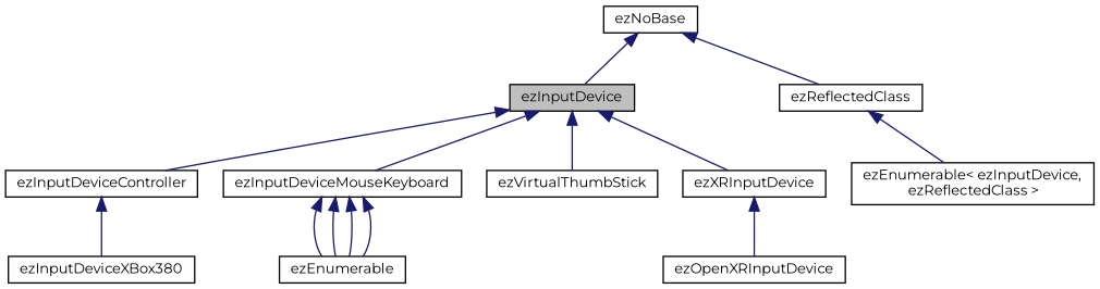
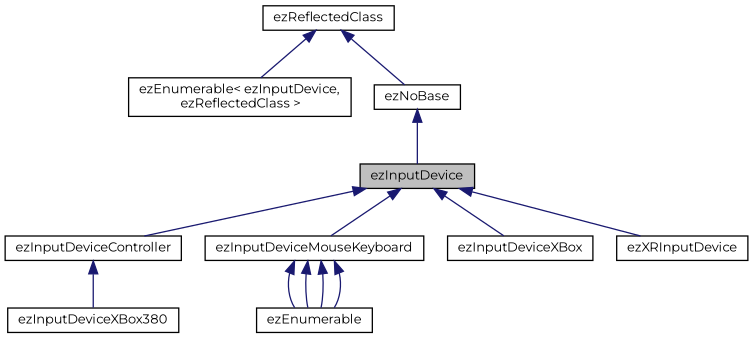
  digraph {
    fontname=Montserrat
    rankdir=TB
    node [color=black fillcolor=white fontname=Montserrat fontsize=10 shape=record style=filled]
    edge [color=midnightblue dir=back fontname=Montserrat fontsize=10 labelfontname=Helvetica labelfontsize=10 style=solid]
    n1 [fillcolor=grey75 fontcolor=black height=0.2 label=ezInputDevice width=0.4]
    n2 [height=0.2 label=ezInputDeviceController width=0.4]
    n3 [height=0.2 label=ezInputDeviceMouseKeyboard width=0.4]
-   n4 [height=0.2 label=ezVirtualThumbStick width=0.4]
+   n4 [height=0.2 label=ezInputDeviceXBox width=0.4]
    n5 [height=0.2 label=ezXRInputDevice width=0.4]
    n6 [height=0.2 label=ezInputDeviceXBox380 width=0.4]
    n7 [height=0.2 label=ezEnumerable width=0.4]
-   n8 [height=0.2 label=ezOpenXRInputDevice width=0.4]
    n9 [height=0.2 label="ezEnumerable\< ezInputDevice,\l ezReflectedClass \>" width=0.4]
    n10 [height=0.2 label=ezReflectedClass width=0.4]
    n11 [height=0.2 label=ezNoBase width=0.4]
    n1 -> n2
    n1 -> n3
    n1 -> n4
    n1 -> n5
    n2 -> n6
    n3 -> n7
    n3 -> n7
    n3 -> n7
    n3 -> n7
-   n5 -> n8
    n10 -> n9
    n11 -> n1
-   n11 -> n10
+   n10 -> n11
  }
